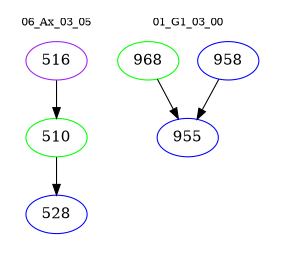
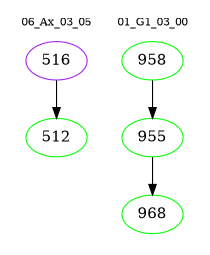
  digraph {
    node [color=green]
    edge [color=black]
    n1 [color=purple label=516]
-   n2 [label=510]
-   n3 [color=blue label=528]
-   n4 [color=blue label=958]
-   n5 [color=blue label=955]
+   n2 [label=512]
+   n4 [label=958]
+   n5 [label=955]
    n6 [label=968]
    subgraph cluster_1 {
      color=white
      fontsize=10
      label="06_Ax_03_05"
      n1
      n2
-     n3
    }
    subgraph cluster_2 {
      color=white
      fontsize=10
      label="01_G1_03_00"
      n4
      n5
      n6
    }
    n1 -> n2
-   n2 -> n3
    n4 -> n5
-   n6 -> n5
+   n5 -> n6
  }
